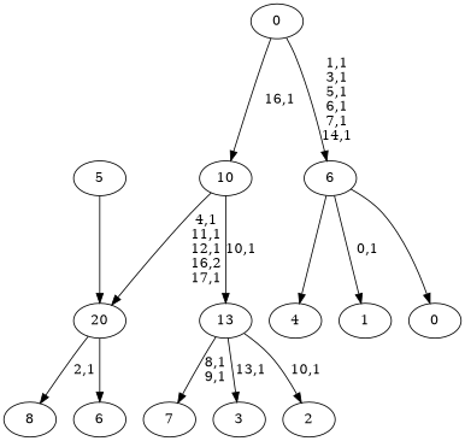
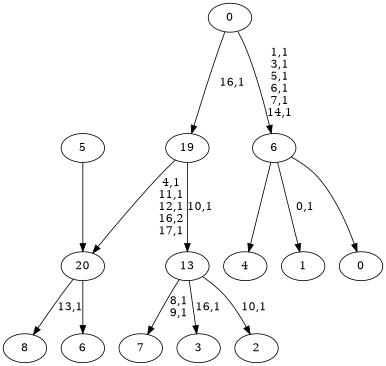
  digraph {
    n1 [label=8]
    n2 [label=7]
    n3 [label=6]
    n4 [label=5]
    20
    n6 [label=4]
    n7 [label=3]
    13
    n9 [label=2]
-   10
+   10 [label=19]
    n11 [label=1]
    n12 [label=0]
    6
    0
    n4 -> 20
-   20 -> n1 [label="2,1"]
+   20 -> n1 [label="13,1"]
    20 -> n3
    13 -> n2 [label="8,1\n9,1"]
-   13 -> n7 [label="13,1"]
+   13 -> n7 [label="16,1"]
    13 -> n9 [label="10,1"]
    10 -> 20 [label="4,1\n11,1\n12,1\n16,2\n17,1"]
    10 -> 13 [label="10,1"]
    6 -> n6
    6 -> n11 [label="0,1"]
    6 -> n12
    0 -> 10 [label="16,1"]
    0 -> 6 [label="1,1\n3,1\n5,1\n6,1\n7,1\n14,1"]
  }
